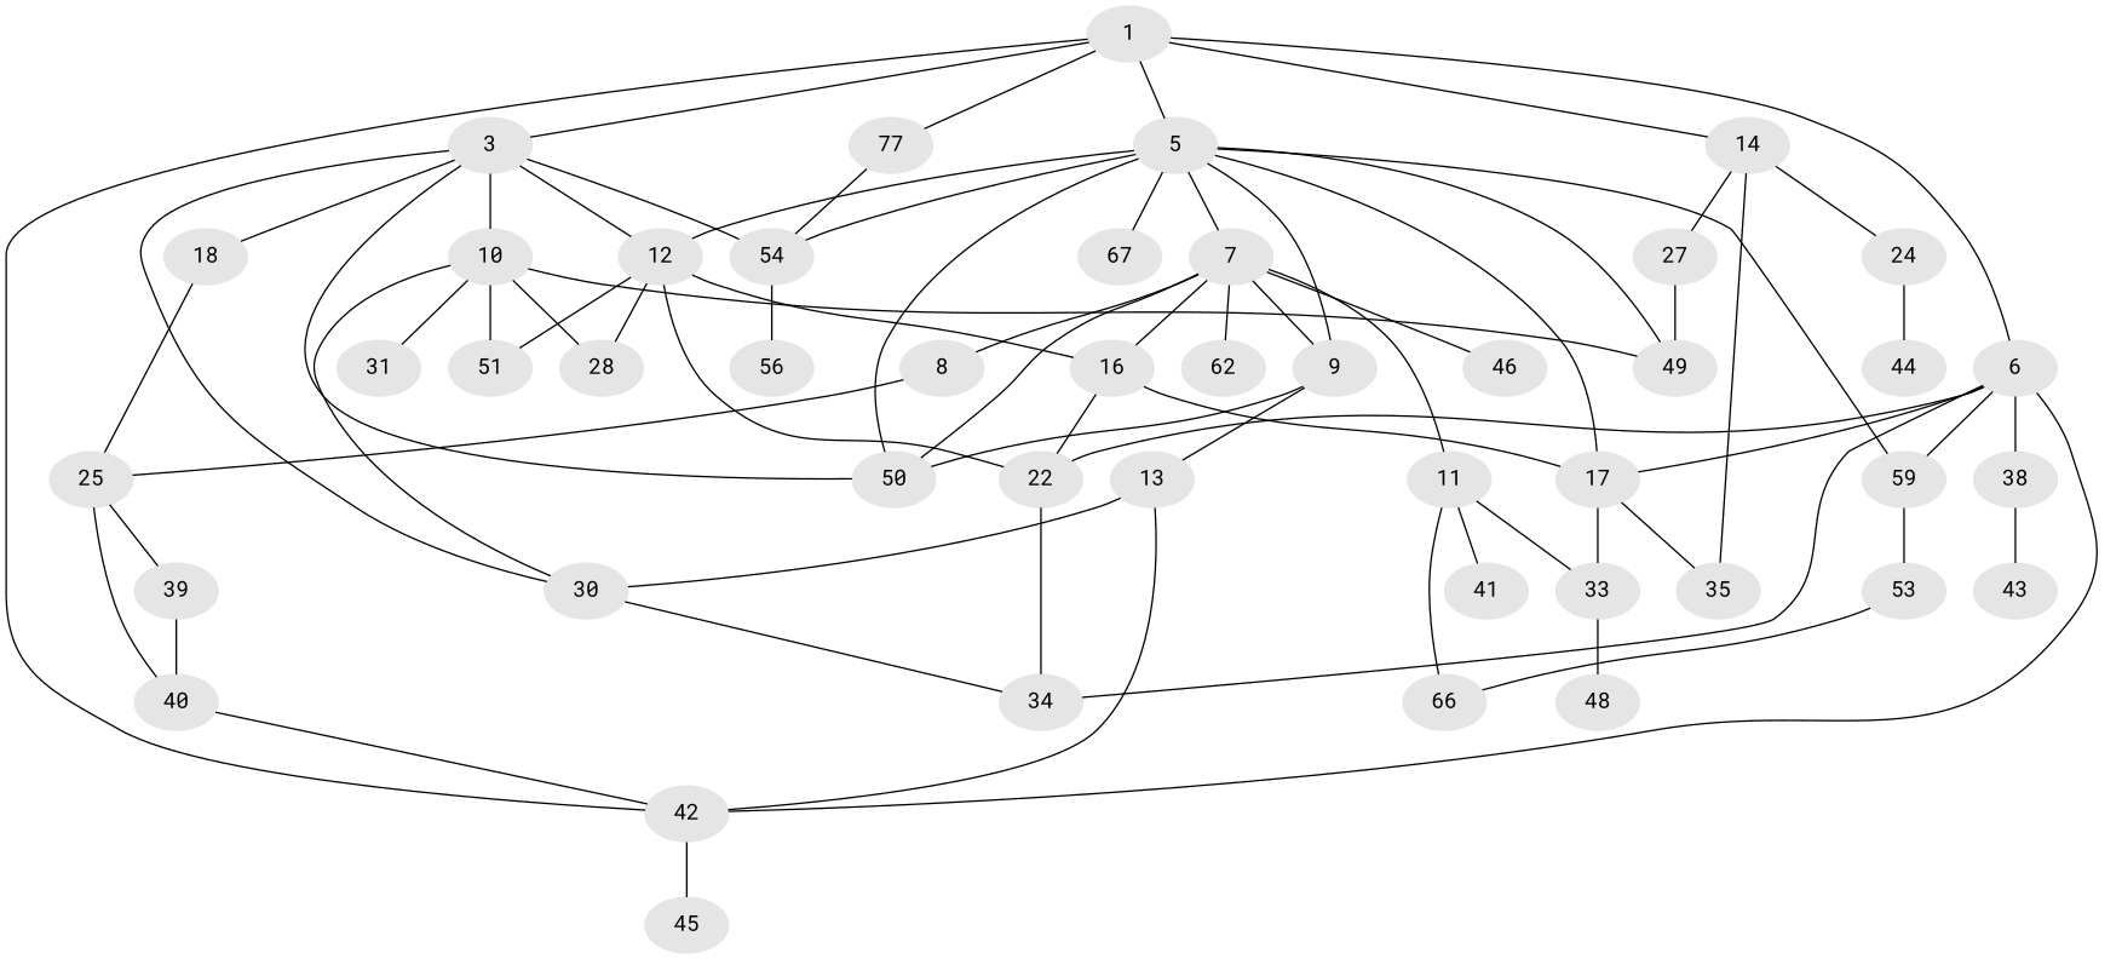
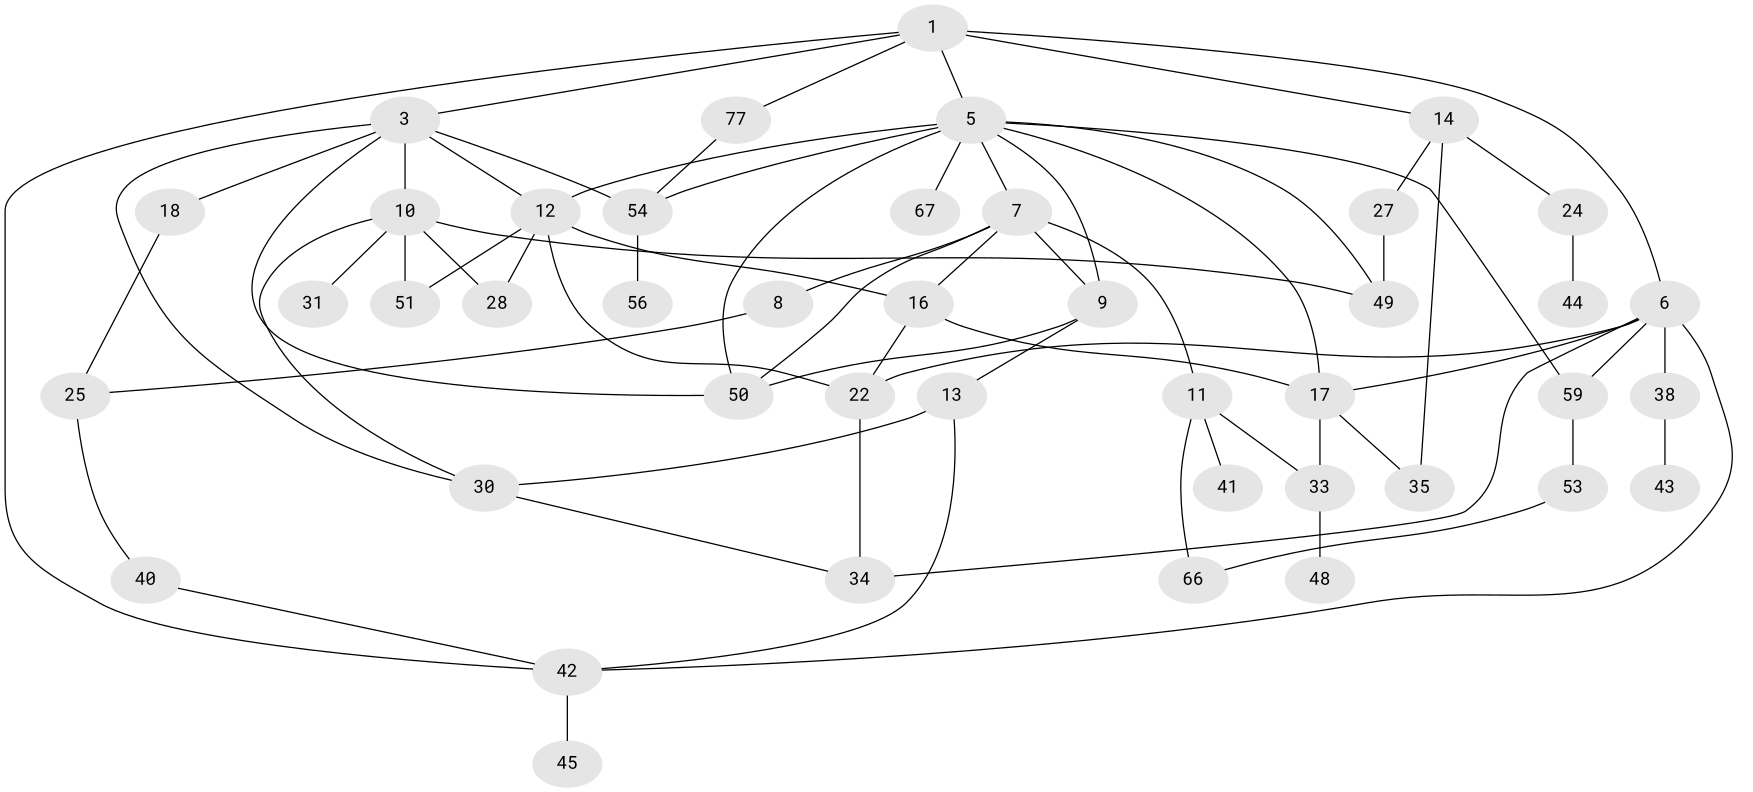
  graph {
    fontname="Roboto Mono"
    node [color=gray90 fontname="Roboto Mono" style=filled]
    edge [fontname="Roboto Mono"]
    1 [super="+2"]
    3 [super="+4"]
    5 [super="+26"]
    6 [super="+23"]
    14 [super="+65"]
    n6 [label=77]
    42 [super="+64"]
    10 [super="+19"]
    12 [super="+28"]
    18
    30 [super="+52"]
    50
    54
    7 [super="+47"]
    9 [super="+15"]
    17 [super="+20"]
    49 [super="+57"]
    59
    67
    22 [super="+29"]
    34 [super="+55"]
    38
    24
    27
    35
    45
    n27 [label=28]
    31 [super="+36"]
    51
    16
    25
    56
    8
    11 [super="+32"]
-   46
-   62
    13 [super="+61"]
    33
    53 [super="+58"]
    43
    41 [super="+63"]
    66
-   39
    40 [super="+60"]
    48
    44
    1 -- 3
    1 -- 5
    1 -- 6
    1 -- 14
    1 -- n6
    1 -- 42
    3 -- 10
    3 -- 12
    3 -- 18
    3 -- 30
    3 -- 50
    3 -- 54
    5 -- 12
    5 -- 50
    5 -- 54
    5 -- 7
    5 -- 9
    5 -- 17
    5 -- 49
    5 -- 59
    5 -- 67
    6 -- 42
    6 -- 17
    6 -- 59
    6 -- 22
    6 -- 34
    6 -- 38
    14 -- 24
    14 -- 27
    14 -- 35
    n6 -- 54
    42 -- 45
    10 -- 30
    10 -- 49
    10 -- n27
    10 -- 31
    10 -- 51
    12 -- 22
    12 -- n27
    12 -- 51
    12 -- 16 [weight=2]
    18 -- 25
    30 -- 34
    54 -- 56
    7 -- 50
    7 -- 9 [weight=2]
    7 -- 16
    7 -- 8
    7 -- 11
-   7 -- 46
-   7 -- 62
    9 -- 50
    9 -- 13
    17 -- 35
    17 -- 33
    59 -- 53
    22 -- 34
    38 -- 43
    24 -- 44
    27 -- 49
    16 -- 17
    16 -- 22
-   25 -- 39
    25 -- 40
    8 -- 25
    11 -- 33
    11 -- 41
    11 -- 66
    13 -- 42
    13 -- 30
    33 -- 48
    53 -- 66
-   39 -- 40
    40 -- 42
  }
